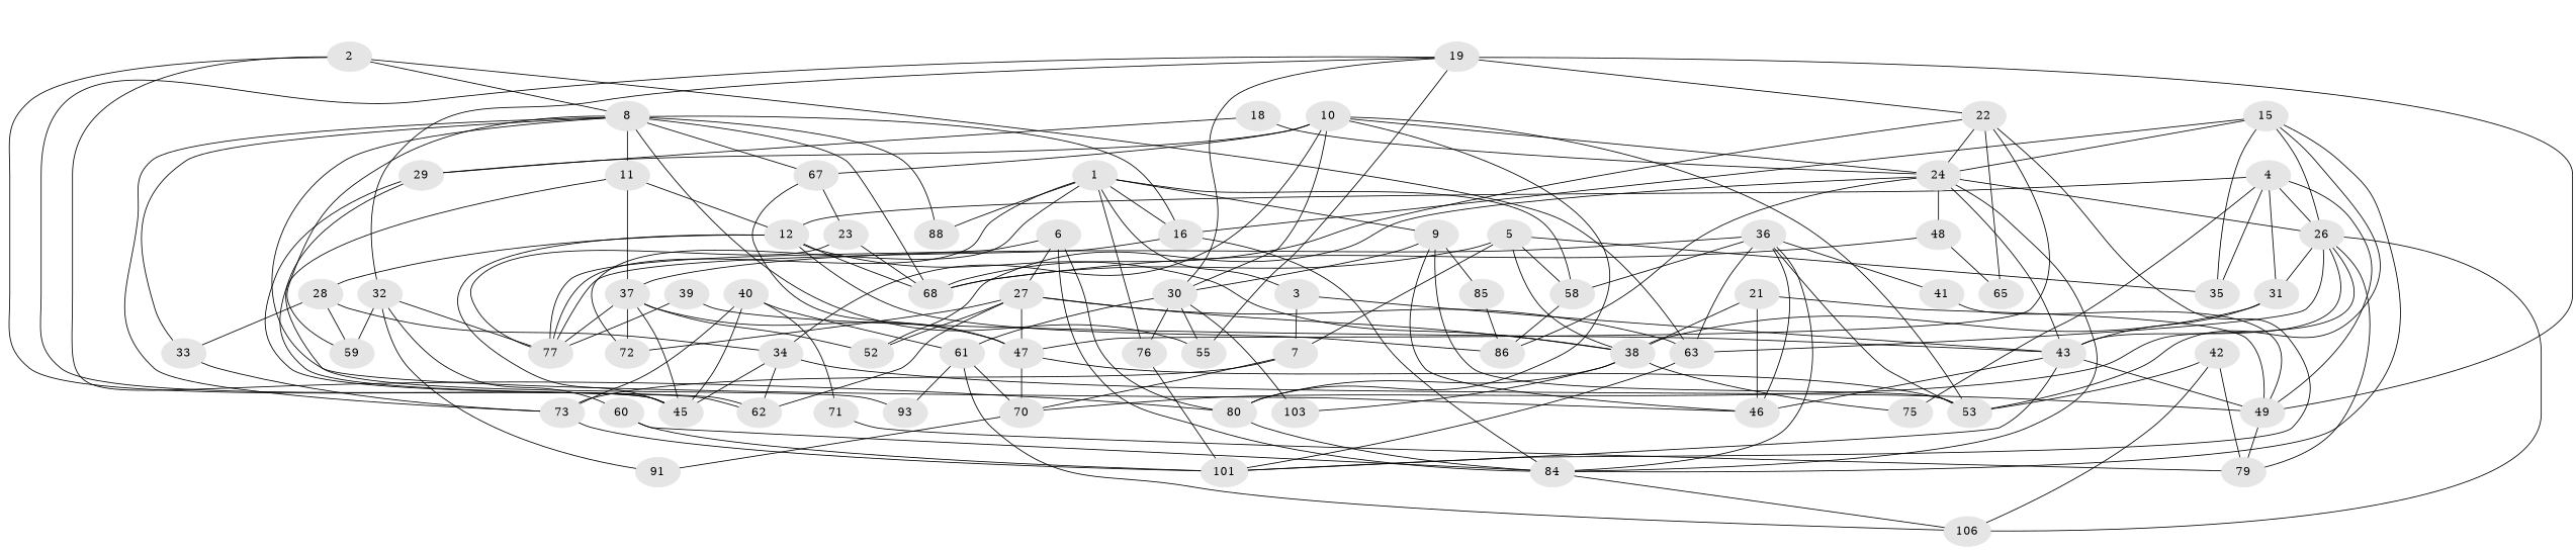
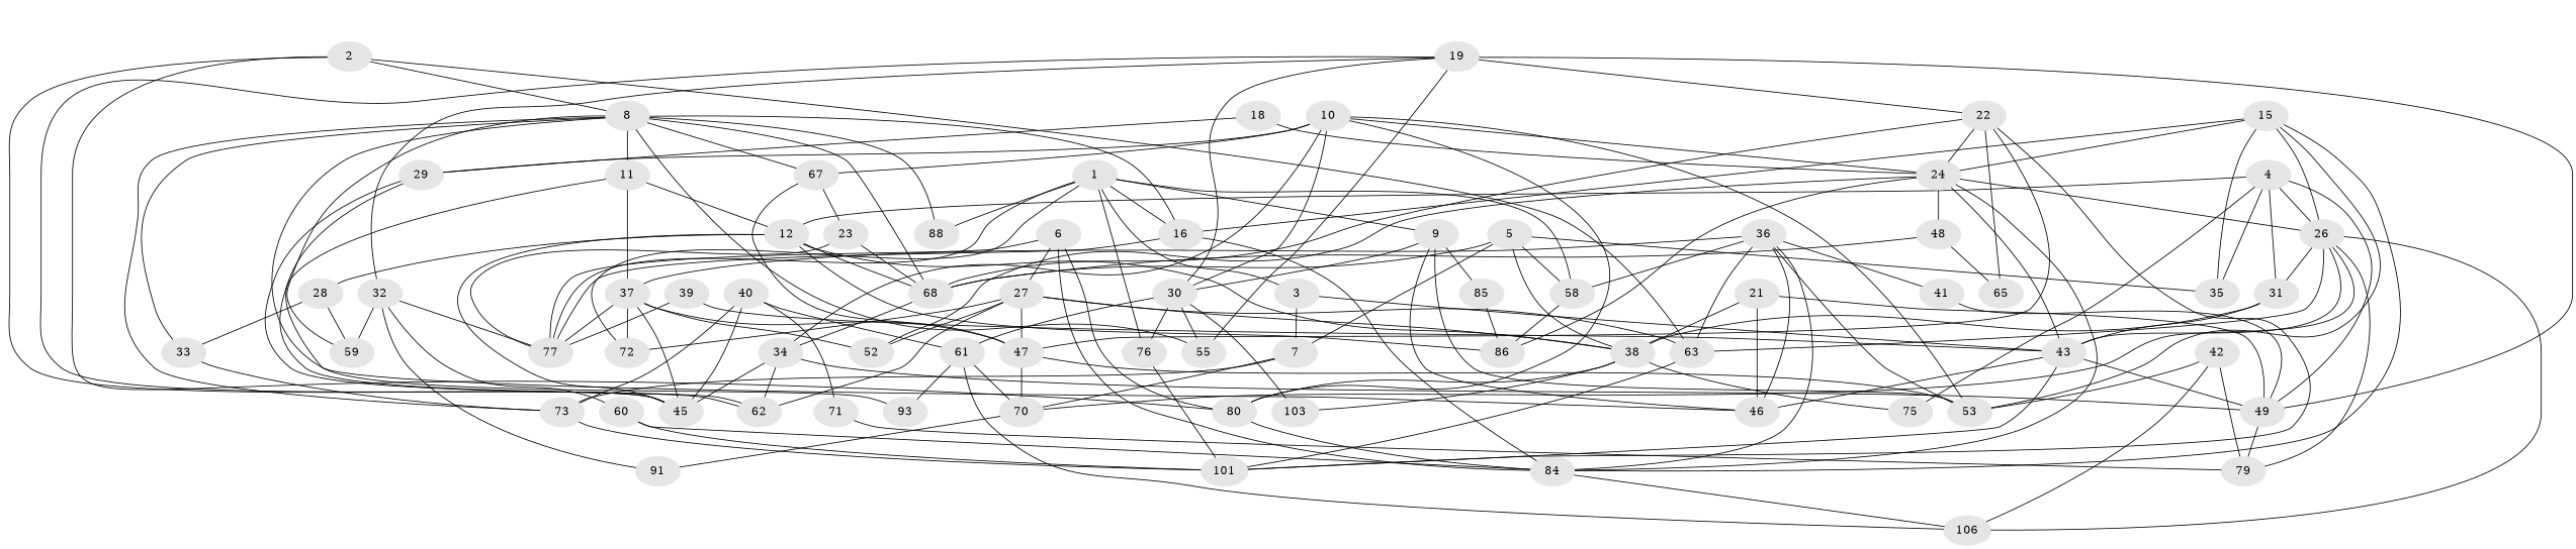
  graph {
    node [color=gray90 style=filled]
    1 [super="+20"]
    3
    9 [super="+14"]
    16
    58
    72 [super="+81"]
    76
    77 [super="+95"]
    88
    7 [super="+89"]
    43 [super="+104"]
    46
    30 [super="+67"]
    53
    85
    84 [super="+100"]
    86
    101
    2 [super="+87"]
    8 [super="+96"]
    45 [super="+98"]
    63
    80
    68 [super="+94"]
    73
    11 [super="+66"]
    n27 [label=67 super="+25"]
    33
    55
    59
    70
    49 [super="+78"]
    4 [super="+107"]
    12 [super="+74"]
    26 [super="+69"]
    31
    35
    75
    38 [super="+54"]
    28
    79
    106
    5 [super="+97"]
    103
    6 [super="+13"]
    27 [super="+102"]
    47 [super="+56"]
    52
    62
    91
    37 [super="+105"]
    93
    23
    61 [super="+99"]
    10 [super="+83"]
    24 [super="+82"]
    29
    34 [super="+51"]
    48
    15 [super="+92"]
    18
    19 [super="+44"]
    22 [super="+57"]
    32 [super="+90"]
    65
    60
    21
    36 [super="+64"]
    41
    39
    40
    71
    42
    1 -- 3
    1 -- 9
    1 -- 16
    1 -- 58
    1 -- 72
    1 -- 76
    1 -- 77
    1 -- 88
    3 -- 7
    3 -- 43
    9 -- 46
    9 -- 30
    9 -- 53
    9 -- 85
    16 -- 77
    16 -- 84
    58 -- 86
    76 -- 101
    7 -- 73
    7 -- 70
    43 -- 46
    43 -- 101
    43 -- 49
    30 -- 76
    30 -- 55
    30 -- 103
    30 -- 61
    85 -- 86
    84 -- 106
    2 -- 8
    2 -- 45
    2 -- 63
    2 -- 80
    8 -- 16
    8 -- 88
    8 -- 46
    8 -- 68
    8 -- 73
    8 -- 11
    8 -- n27
    8 -- 33
    8 -- 55
    8 -- 59
    63 -- 101
    80 -- 84
    73 -- 101
    11 -- 12
    11 -- 37
    11 -- 93
    n27 -- 47
    n27 -- 23
    33 -- 73
    70 -- 91
    49 -- 79
    4 -- 49
    4 -- 12
    4 -- 26
    4 -- 31
    4 -- 35
    4 -- 75
    12 -- 86
    12 -- 45
    12 -- 68
    12 -- 38
    12 -- 28
    26 -- 43
    26 -- 63
    26 -- 70
    26 -- 31
    26 -- 79
    26 -- 106
    31 -- 43
    31 -- 38
    38 -- 80
    38 -- 75
    38 -- 103
    28 -- 33
    28 -- 59
-   28 -- 34
+   68 -- 34
    5 -- 58
    5 -- 7
    5 -- 68
    5 -- 35
    5 -- 38
    6 -- 77
    6 -- 84
    6 -- 80
    6 -- 27
    27 -- 72 [weight=2]
    27 -- 63
    27 -- 38
    27 -- 47
    27 -- 52
    27 -- 62
    47 -- 53
    47 -- 70
    37 -- 72
    37 -- 77
    37 -- 45
    37 -- 47
    37 -- 52
    23 -- 77
    23 -- 68 [weight=2]
    61 -- 70
    61 -- 106
    61 -- 93
    10 -- 30 [weight=2]
    10 -- 53
    10 -- 80
    10 -- n27
    10 -- 24
    10 -- 29
    10 -- 34
    24 -- 43
    24 -- 84
    24 -- 86
    24 -- 26
    24 -- 52
    24 -- 48
    29 -- 62
    29 -- 62
    34 -- 45
    34 -- 49
    34 -- 62
    48 -- 68
    48 -- 65
    15 -- 16
    15 -- 53
    15 -- 84
    15 -- 26
    15 -- 35
    15 -- 24
    18 -- 24
    18 -- 29
    19 -- 30
    19 -- 45
    19 -- 55
    19 -- 49
    19 -- 22
    19 -- 32
    22 -- 101
    22 -- 68
    22 -- 47 [weight=2]
    22 -- 24
    22 -- 65
    32 -- 77
    32 -- 59
    32 -- 91
    32 -- 60
    60 -- 84
    60 -- 101
    21 -- 46
    21 -- 49
    21 -- 38
    36 -- 58
    36 -- 46
    36 -- 53
    36 -- 84
    36 -- 63
    36 -- 37 [weight=2]
    36 -- 41
    41 -- 49
    39 -- 77
    39 -- 43
    40 -- 45
    40 -- 73
    40 -- 61
    40 -- 71
    71 -- 79
    42 -- 53
    42 -- 79
    42 -- 106
  }
